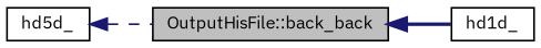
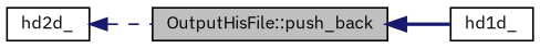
  digraph {
    fontname="IBM Plex Sans"
    rankdir=LR
    node [color=black fillcolor=white fontname="IBM Plex Sans" fontsize=10 shape=record style=filled]
    edge [color=midnightblue dir=back fontname="IBM Plex Sans" fontsize=10 labelfontname=Helvetica labelfontsize=10]
-   n1 [fillcolor=grey75 fontcolor=black height=0.2 label="OutputHisFile::back_back" width=0.4]
+   n1 [fillcolor=grey75 fontcolor=black height=0.2 label="OutputHisFile::push_back" width=0.4]
    n2 [height=0.2 label=hd1d_ width=0.4]
-   n3 [height=0.2 label=hd5d_ width=0.4]
+   n3 [height=0.2 label=hd2d_ width=0.4]
    n1 -> n2 [style=bold]
    n3 -> n1 [style=dashed]
  }
